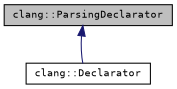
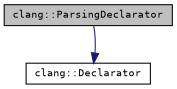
  digraph {
    fontname="DejaVu Sans Mono"
    node [color=black fontname="DejaVu Sans Mono" fontsize=10 shape=record]
    n1 [fillcolor=grey75 fontcolor=black height=0.2 label="clang::ParsingDeclarator" style=filled width=0.4]
    n2 [height=0.2 label="clang::Declarator" width=0.4]
-   n1 -> n2 [color=midnightblue dir=back fontname="DejaVu Sans Mono" fontsize=10 labelfontname=Helvetica labelfontsize=10 style=solid]
+   n2 -> n1 [color=midnightblue dir=back fontname="DejaVu Sans Mono" fontsize=10 labelfontname=Helvetica labelfontsize=10 style=solid]
  }
